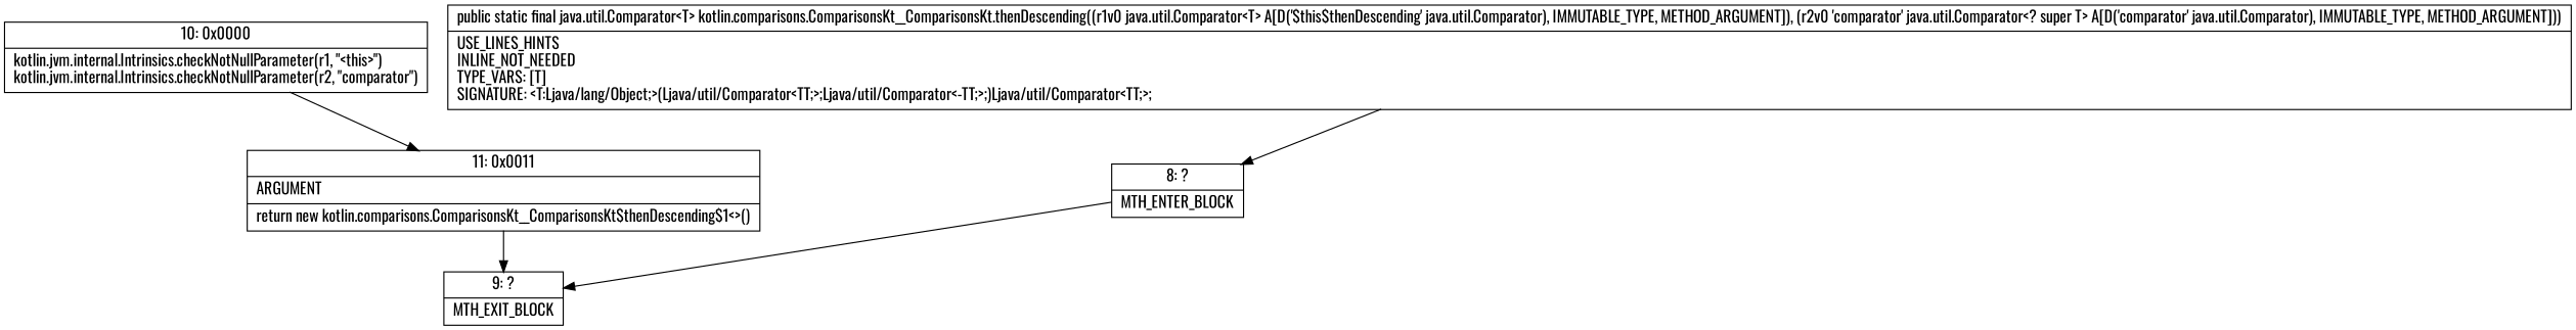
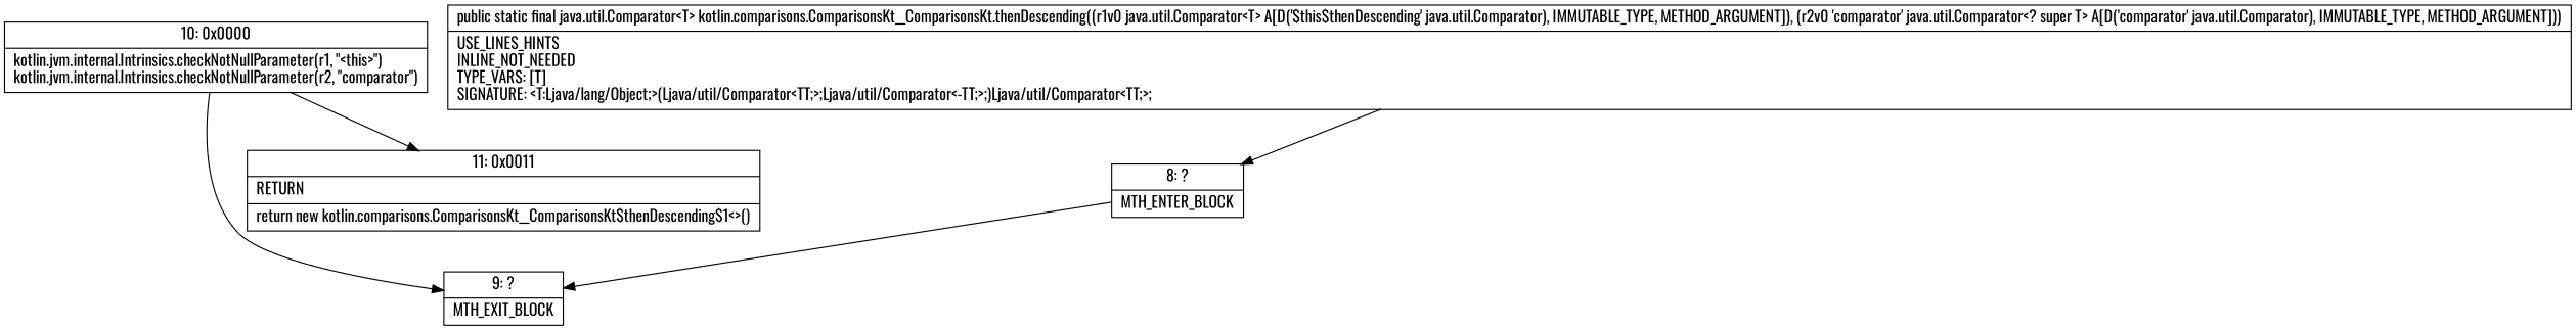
  digraph {
    fontname=Oswald
    node [fontname=Oswald shape=record]
    edge [fontname=Oswald]
    n1 [label="{8\:\ ?|MTH_ENTER_BLOCK\l}"]
    n2 [label="{9\:\ ?|MTH_EXIT_BLOCK\l}"]
    n3 [label="{10\:\ 0x0000|kotlin.jvm.internal.Intrinsics.checkNotNullParameter(r1, \"\<this\>\")\lkotlin.jvm.internal.Intrinsics.checkNotNullParameter(r2, \"comparator\")\l}"]
-   n4 [label="{11\:\ 0x0011|ARGUMENT\l|return new kotlin.comparisons.ComparisonsKt__ComparisonsKt$thenDescending$1\<\>()\l}"]
+   n4 [label="{11\:\ 0x0011|RETURN\l|return new kotlin.comparisons.ComparisonsKt__ComparisonsKt$thenDescending$1\<\>()\l}"]
    n5 [label="{public static final java.util.Comparator\<T\> kotlin.comparisons.ComparisonsKt__ComparisonsKt.thenDescending((r1v0 java.util.Comparator\<T\> A[D('$this$thenDescending' java.util.Comparator), IMMUTABLE_TYPE, METHOD_ARGUMENT]), (r2v0 'comparator' java.util.Comparator\<? super T\> A[D('comparator' java.util.Comparator), IMMUTABLE_TYPE, METHOD_ARGUMENT]))  | USE_LINES_HINTS\lINLINE_NOT_NEEDED\lTYPE_VARS: [T]\lSIGNATURE: \<T:Ljava\/lang\/Object;\>(Ljava\/util\/Comparator\<TT;\>;Ljava\/util\/Comparator\<\-TT;\>;)Ljava\/util\/Comparator\<TT;\>;\l}"]
    n1 -> n2
    n3 -> n4
-   n4 -> n2
+   n3 -> n2
    n5 -> n1
  }
